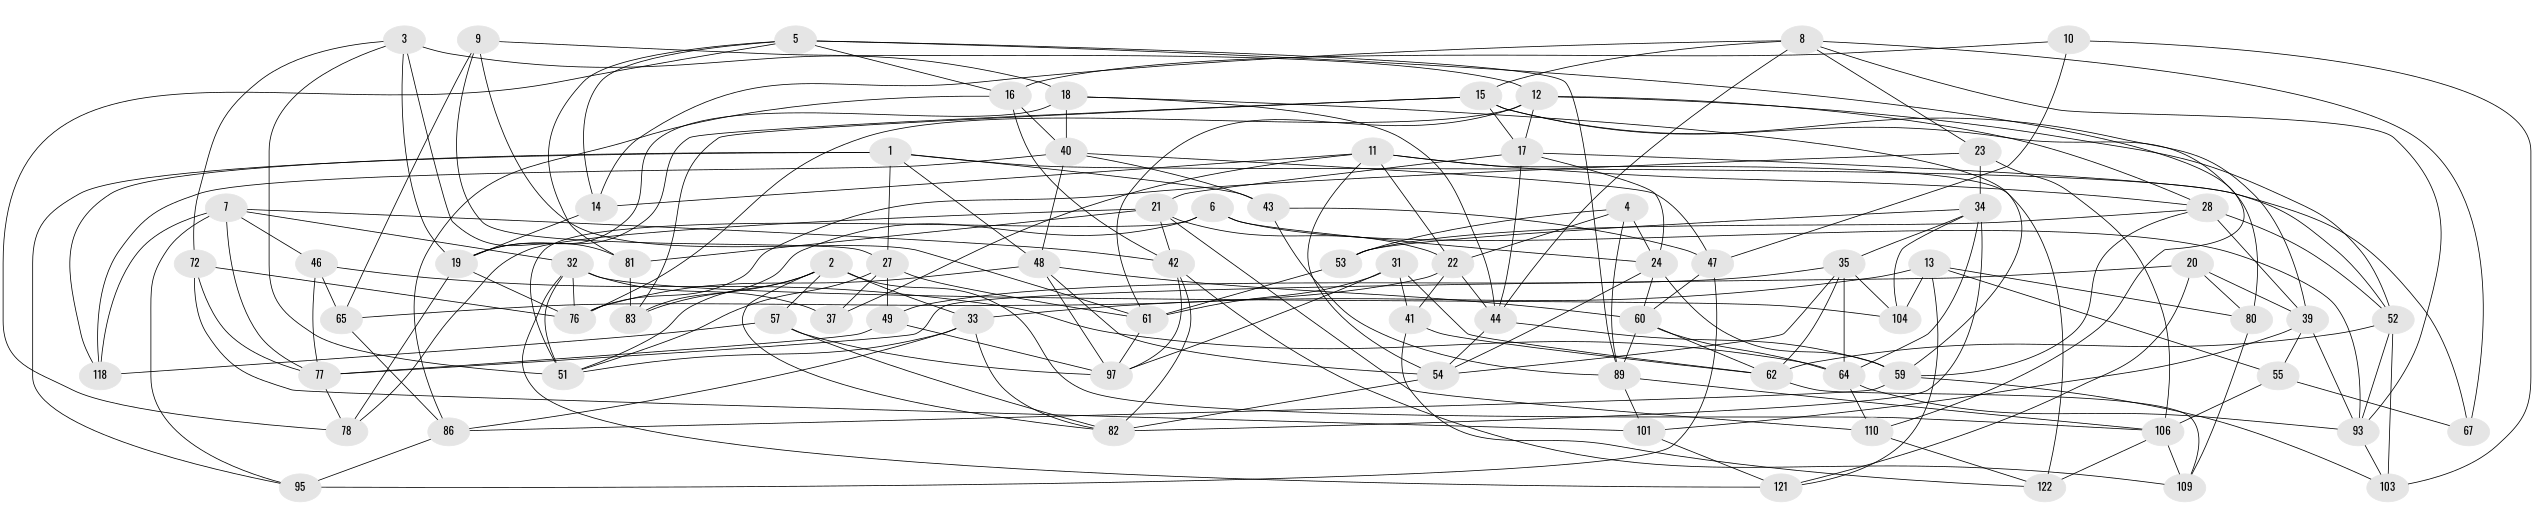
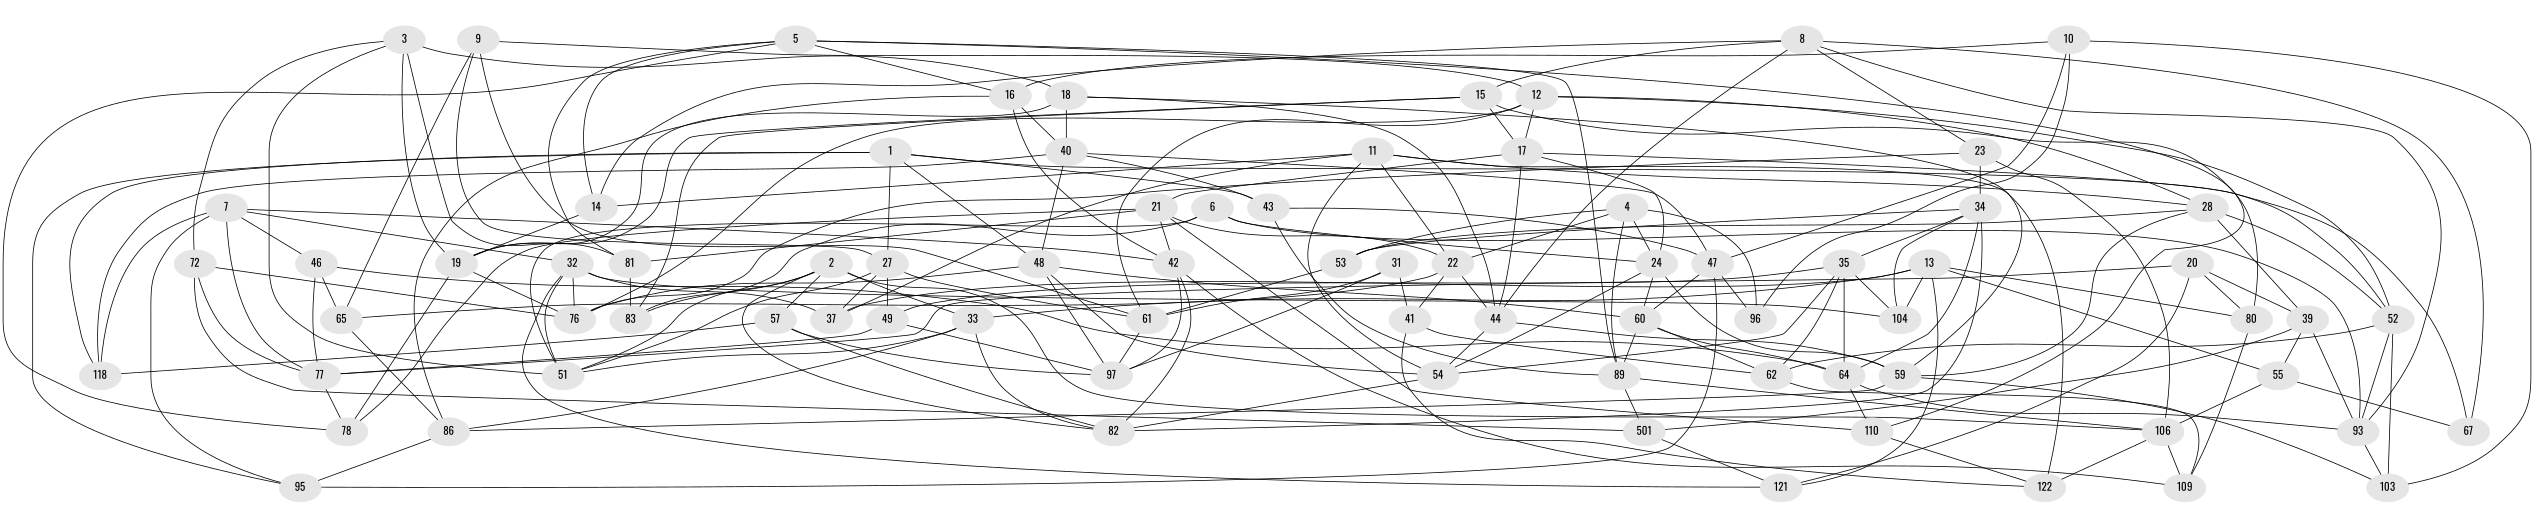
  graph {
    fontname=Oswald
    node [color=gray90 fontname=Oswald style=filled]
    edge [fontname=Oswald]
    1 [super="+111"]
    27 [super="+69"]
    43
    48 [super="+84"]
    67
    95
    118
    51 [super="+114"]
    61 [super="+105"]
    37
    49
    89 [super="+102"]
    47 [super="+70"]
    54 [super="+94"]
    76 [super="+123"]
    60 [super="+90"]
    97 [super="+99"]
    2 [super="+92"]
    33 [super="+91"]
    57
    82 [super="+108"]
    83
    106 [super="+112"]
    86 [super="+115"]
    122
    109
    3 [super="+71"]
    18 [super="+38"]
    19 [super="+56"]
    72
    81
    44 [super="+113"]
    40 [super="+75"]
    59 [super="+85"]
    78
    77 [super="+119"]
-   101
+   101 [label=501]
    4 [super="+98"]
    22 [super="+25"]
    24 [super="+73"]
    53
+   96
    65
    41
    5 [super="+124"]
    14
    16 [super="+30"]
    110
    42 [super="+100"]
    6
    93 [super="+107"]
    103
    7 [super="+120"]
    32 [super="+36"]
    46
    104
    121
    64 [super="+79"]
    8 [super="+66"]
    15 [super="+58"]
    23
    17 [super="+26"]
    80
    39 [super="+45"]
    34 [super="+116"]
    12 [super="+50"]
    28 [super="+29"]
    52 [super="+74"]
    9
    10
    11 [super="+63"]
    21 [super="+117"]
    62 [super="+88"]
    13 [super="+87"]
    55
    20
    35 [super="+68"]
    31
    1 -- 27
    1 -- 43
    1 -- 48
    1 -- 67
    1 -- 95
    1 -- 118
    27 -- 51
    27 -- 61
    27 -- 37
    27 -- 49
    43 -- 89
    43 -- 47
    48 -- 54
    48 -- 76
    48 -- 60
    48 -- 97
    61 -- 97
    49 -- 97
    49 -- 77
    89 -- 106
    89 -- 101
    47 -- 95
    47 -- 60
+   47 -- 96
    54 -- 82
    60 -- 89
    60 -- 64
    60 -- 62
    2 -- 51
    2 -- 33
    2 -- 57
    2 -- 82
    2 -- 83
    2 -- 106
    33 -- 51
    33 -- 82
    33 -- 86 [weight=2]
    57 -- 118
    57 -- 97
    57 -- 82
    106 -- 122
    106 -- 109
    86 -- 95
    3 -- 51
    3 -- 18 [weight=2]
    3 -- 19
    3 -- 72
    3 -- 81
    18 -- 19
    18 -- 44
    18 -- 40
    18 -- 59
    19 -- 76
    19 -- 78
    72 -- 76
    72 -- 77
    72 -- 101
    81 -- 83
    44 -- 54
    44 -- 59
    40 -- 43
    40 -- 48
    40 -- 118
    40 -- 47
    59 -- 86
    59 -- 103
    77 -- 78
    101 -- 121
    4 -- 89
    4 -- 22
    4 -- 24
    4 -- 53
+   4 -- 96 [weight=2]
    22 -- 44
    22 -- 65
    22 -- 41
    24 -- 54
    24 -- 60
    24 -- 59
    53 -- 61
    65 -- 86
    41 -- 122
    41 -- 62
    5 -- 89
    5 -- 81
    5 -- 78
    5 -- 14
    5 -- 16
    5 -- 110
    14 -- 19
    16 -- 86
    16 -- 40
    16 -- 42
    110 -- 122
    42 -- 97
    42 -- 82
    42 -- 109
    6 -- 51
    6 -- 83
    6 -- 24
    6 -- 93
    93 -- 103
    7 -- 95
    7 -- 118
    7 -- 77
    7 -- 42
    7 -- 32
    7 -- 46
    32 -- 51
    32 -- 37
    32 -- 76
    32 -- 104
    32 -- 121
    46 -- 77
    46 -- 65
    46 -- 64
    64 -- 110
    64 -- 93
    8 -- 67
    8 -- 44
    8 -- 14
    8 -- 93
    8 -- 15
    8 -- 23
    15 -- 83
    15 -- 19
    15 -- 17
    15 -- 80
-   15 -- 39
    23 -- 76
    23 -- 106
    23 -- 34
    17 -- 44
    17 -- 24
    17 -- 52
    17 -- 21
    80 -- 109
    39 -- 101
    39 -- 93
    39 -- 55
    34 -- 82
    34 -- 53
    34 -- 104
    34 -- 64
    34 -- 35
    12 -- 61
    12 -- 76
    12 -- 17
    12 -- 28
    12 -- 52
    28 -- 59
    28 -- 53
    28 -- 39
    28 -- 52
    52 -- 93
    52 -- 103
    52 -- 62
    9 -- 27
    9 -- 61
    9 -- 65
    9 -- 12
    10 -- 47
+   10 -- 96
    10 -- 16
    10 -- 103
    11 -- 37
    11 -- 54
    11 -- 122
    11 -- 22
    11 -- 14
    11 -- 28
    21 -- 81
    21 -- 78
    21 -- 22
    21 -- 110
    21 -- 42
    62 -- 109
+   13 -- 37
    13 -- 33
    13 -- 104
    13 -- 121
    13 -- 80
    13 -- 55
    55 -- 67
    55 -- 106
    20 -- 77
    20 -- 121
    20 -- 80
    20 -- 39
    35 -- 49
    35 -- 54
    35 -- 104
    35 -- 64
    35 -- 62
    31 -- 61
    31 -- 97
    31 -- 41
-   31 -- 62
  }
